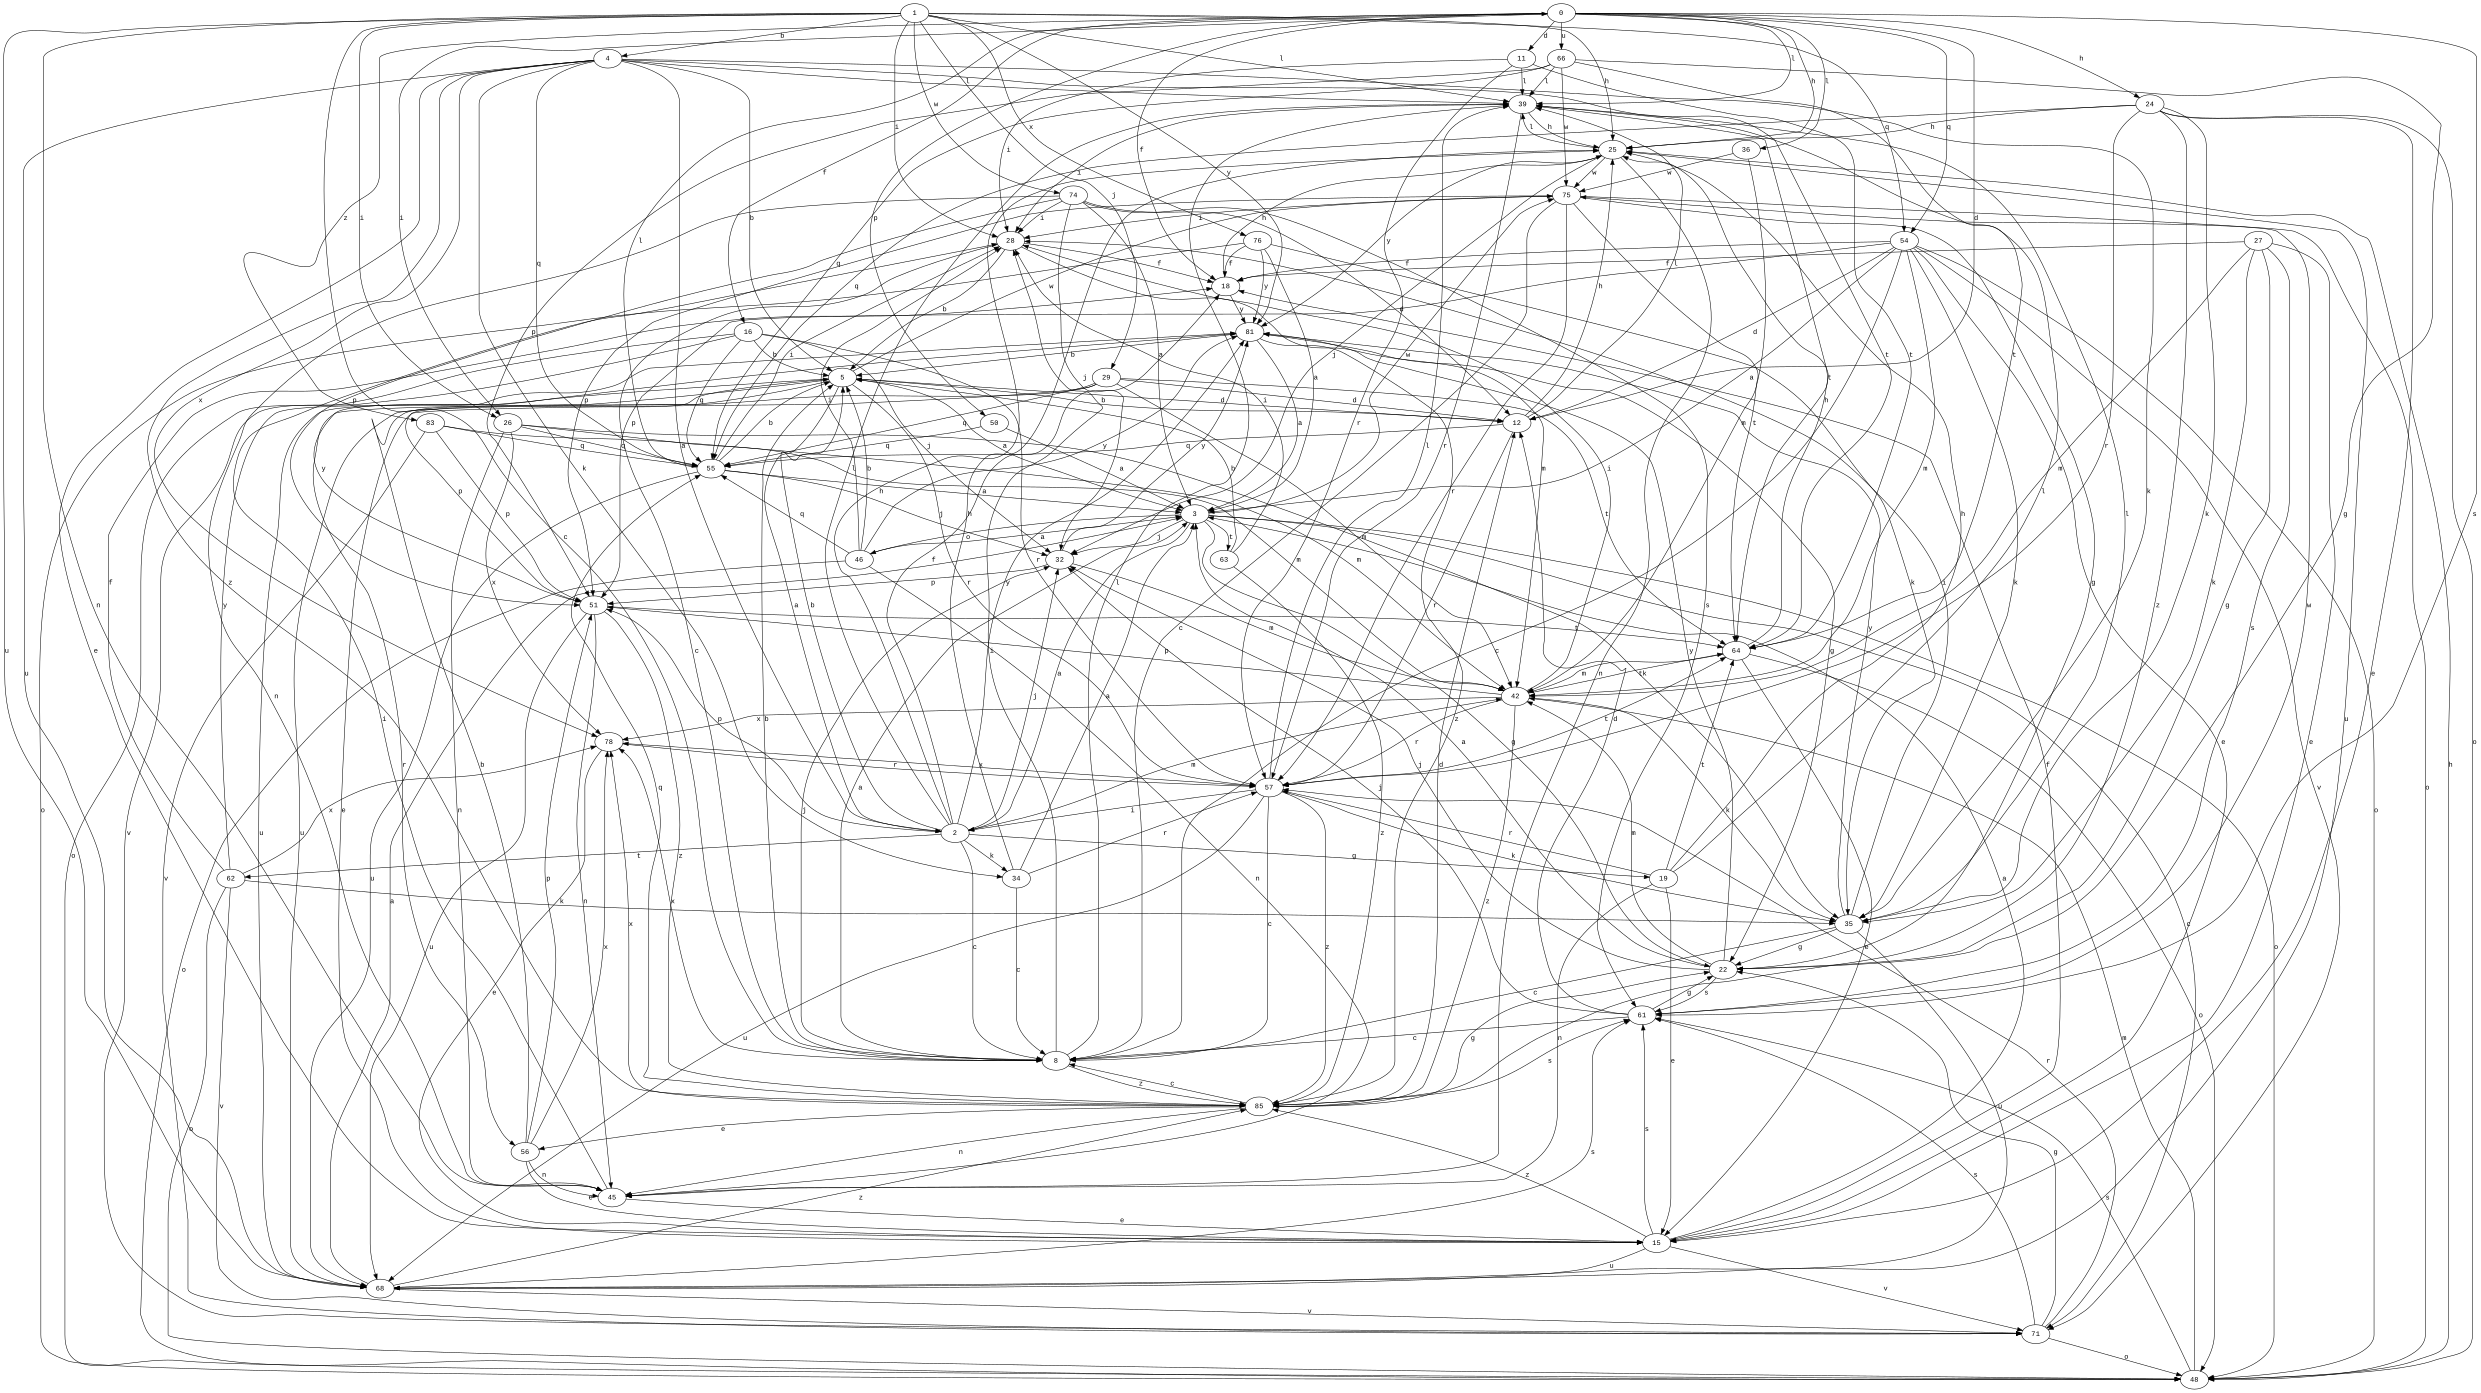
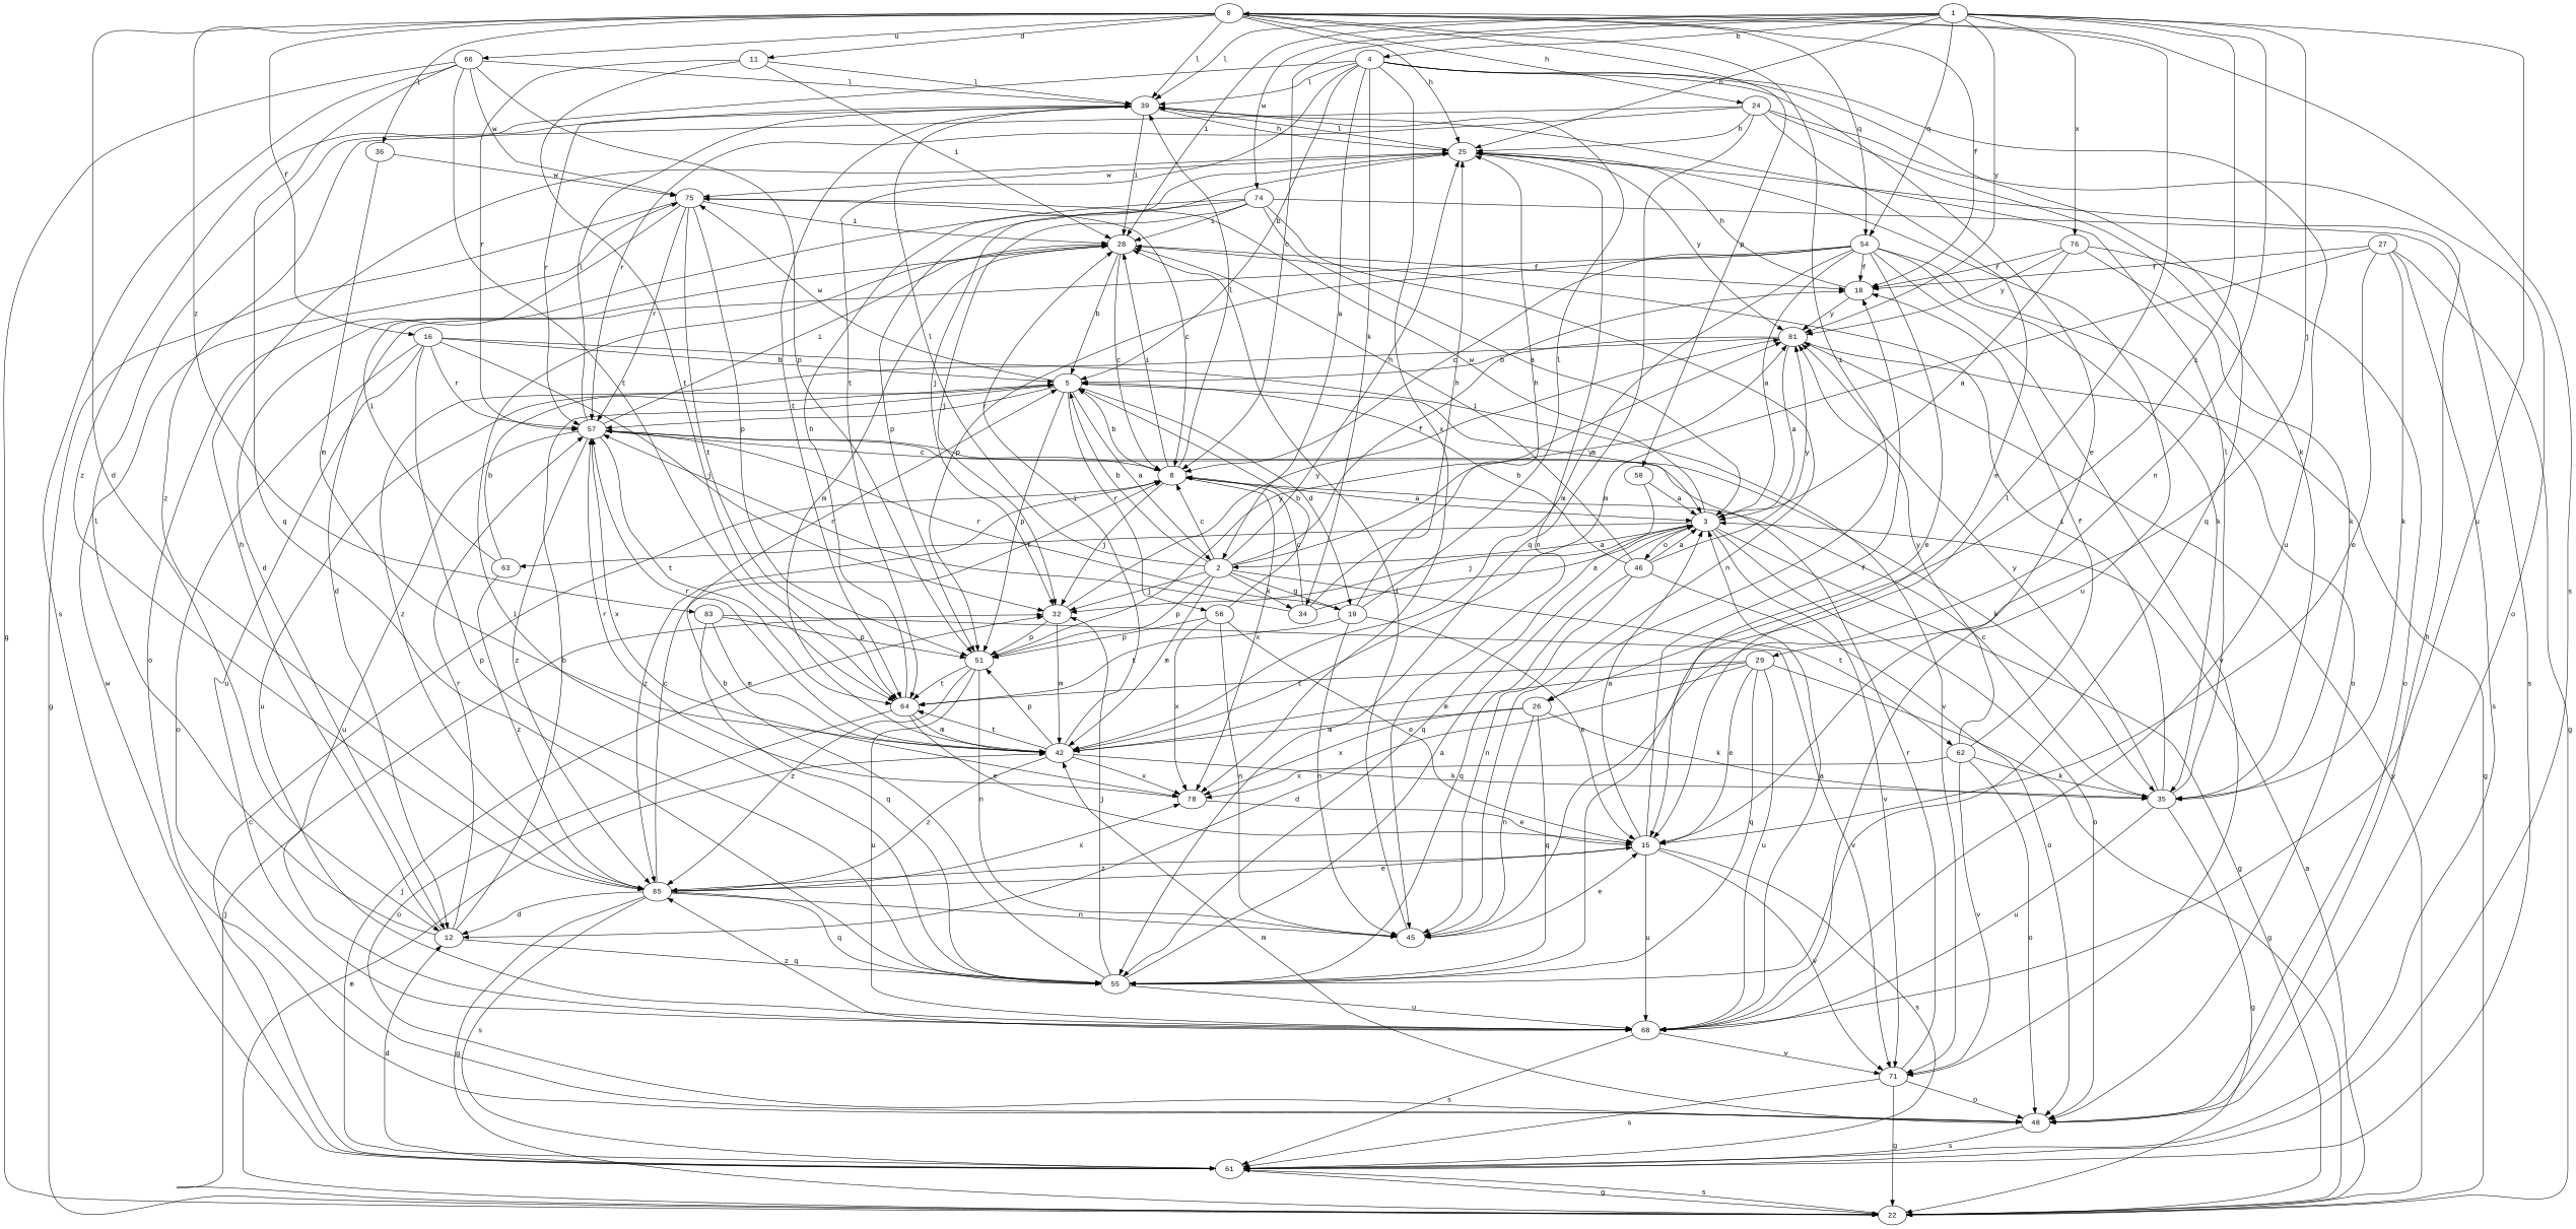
  strict digraph {
    fontname="Liberation Mono"
    node [fontname="Liberation Mono"]
    edge [fontname="Liberation Mono"]
    0
    11
    12
    16
    18
    24
    25
    26
    36
    39
    50
    54
    61
    66
    83
    28
    64
    57
    5
    55
    68
    32
    48
    71
    81
    15
    35
    85
    45
    75
    42
    78
    3
    8
    51
    22
    1
    4
    29
    74
    76
    2
    34
    27
    19
    62
    56
    46
    63
    0 -> 11 [label=d]
    0 -> 12 [label=d]
    0 -> 16 [label=f]
    0 -> 18 [label=f]
    0 -> 24 [label=h]
    0 -> 25 [label=h]
    0 -> 26 [label=i]
    0 -> 36 [label=l]
    0 -> 39 [label=l]
    0 -> 50 [label=p]
    0 -> 54 [label=q]
    0 -> 61 [label=s]
    0 -> 66 [label=u]
    0 -> 83 [label=z]
    11 -> 39 [label=l]
    11 -> 28 [label=i]
    11 -> 64 [label=t]
    11 -> 57 [label=r]
    12 -> 25 [label=h]
    12 -> 39 [label=l]
    12 -> 57 [label=r]
    12 -> 5 [label=b]
    12 -> 55 [label=q]
    16 -> 57 [label=r]
    16 -> 5 [label=b]
-   16 -> 55 [label=q]
+   16 -> 55 [label=p]
+   16 -> 68 [label=u]
    16 -> 32 [label=j]
    16 -> 48 [label=o]
    16 -> 71 [label=v]
    18 -> 25 [label=h]
    18 -> 81 [label=y]
    24 -> 25 [label=h]
    24 -> 57 [label=r]
    24 -> 55 [label=q]
    24 -> 48 [label=o]
    24 -> 15 [label=e]
    24 -> 35 [label=k]
    24 -> 85 [label=z]
    25 -> 39 [label=l]
    25 -> 68 [label=u]
    25 -> 32 [label=j]
    25 -> 81 [label=y]
    25 -> 45 [label=n]
    25 -> 75 [label=w]
    26 -> 55 [label=q]
    26 -> 35 [label=k]
    26 -> 45 [label=n]
    26 -> 42 [label=m]
    26 -> 78 [label=x]
    36 -> 75 [label=w]
    36 -> 42 [label=m]
    39 -> 25 [label=h]
    39 -> 28 [label=i]
    39 -> 64 [label=t]
    39 -> 57 [label=r]
    50 -> 55 [label=q]
    50 -> 3 [label=a]
    54 -> 12 [label=d]
    54 -> 18 [label=f]
    54 -> 48 [label=o]
    54 -> 71 [label=v]
    54 -> 15 [label=e]
    54 -> 35 [label=k]
    54 -> 42 [label=m]
    54 -> 3 [label=a]
    54 -> 8 [label=c]
    54 -> 51 [label=p]
    61 -> 12 [label=d]
    61 -> 32 [label=j]
    61 -> 75 [label=w]
    61 -> 8 [label=c]
    61 -> 22 [label=g]
    66 -> 39 [label=l]
+   66 -> 61 [label=s]
    66 -> 64 [label=t]
    66 -> 55 [label=q]
    66 -> 75 [label=w]
    66 -> 51 [label=p]
    66 -> 22 [label=g]
    83 -> 55 [label=q]
    83 -> 71 [label=v]
    83 -> 42 [label=m]
    83 -> 51 [label=p]
    28 -> 18 [label=f]
    28 -> 5 [label=b]
    28 -> 42 [label=m]
    28 -> 8 [label=c]
    64 -> 25 [label=h]
    64 -> 48 [label=o]
    64 -> 15 [label=e]
    64 -> 42 [label=m]
    57 -> 39 [label=l]
-   57 -> 2 [label=i]
+   57 -> 28 [label=i]
    57 -> 64 [label=t]
    57 -> 68 [label=u]
    57 -> 35 [label=k]
    57 -> 85 [label=z]
    57 -> 78 [label=x]
    57 -> 8 [label=c]
-   5 -> 12 [label=d]
+   5 -> 19 [label=d]
    5 -> 57 [label=r]
    5 -> 68 [label=u]
    5 -> 75 [label=w]
    5 -> 3 [label=a]
    5 -> 51 [label=p]
    5 -> 2 [label=a]
    5 -> 56 [label=r]
    55 -> 0 [label=l]
    55 -> 28 [label=i]
    55 -> 5 [label=b]
    55 -> 68 [label=u]
    55 -> 32 [label=j]
    55 -> 3 [label=a]
    68 -> 61 [label=s]
    68 -> 71 [label=v]
    68 -> 85 [label=z]
    68 -> 3 [label=a]
    32 -> 81 [label=y]
    32 -> 42 [label=m]
    32 -> 51 [label=p]
    48 -> 25 [label=h]
    48 -> 61 [label=s]
    48 -> 42 [label=m]
    71 -> 61 [label=s]
    71 -> 57 [label=r]
    71 -> 48 [label=o]
    71 -> 22 [label=g]
    81 -> 5 [label=b]
    81 -> 85 [label=z]
    81 -> 3 [label=a]
    81 -> 22 [label=g]
    15 -> 18 [label=f]
    15 -> 61 [label=s]
    15 -> 68 [label=u]
    15 -> 71 [label=v]
    15 -> 85 [label=z]
    15 -> 3 [label=a]
    35 -> 39 [label=l]
    35 -> 28 [label=i]
    35 -> 68 [label=u]
    35 -> 81 [label=y]
    35 -> 8 [label=c]
    35 -> 22 [label=g]
    85 -> 12 [label=d]
    85 -> 61 [label=s]
    85 -> 55 [label=q]
-   85 -> 56 [label=e]
+   85 -> 15 [label=e]
    85 -> 45 [label=n]
    85 -> 78 [label=x]
    85 -> 8 [label=c]
    85 -> 22 [label=g]
    45 -> 28 [label=i]
    45 -> 15 [label=e]
    75 -> 28 [label=i]
    75 -> 64 [label=t]
    75 -> 57 [label=r]
    75 -> 48 [label=o]
    75 -> 8 [label=c]
    75 -> 51 [label=p]
    75 -> 22 [label=g]
    42 -> 28 [label=i]
    42 -> 64 [label=t]
    42 -> 57 [label=r]
    42 -> 35 [label=k]
    42 -> 85 [label=z]
    42 -> 78 [label=x]
    42 -> 51 [label=p]
    78 -> 57 [label=r]
    78 -> 15 [label=e]
    3 -> 32 [label=j]
    3 -> 48 [label=o]
-   3 -> 71 [label=c]
+   3 -> 71 [label=v]
    3 -> 75 [label=w]
    3 -> 22 [label=g]
    3 -> 2 [label=a]
    3 -> 46 [label=o]
    3 -> 63 [label=t]
    8 -> 39 [label=l]
    8 -> 28 [label=i]
    8 -> 5 [label=b]
    8 -> 32 [label=j]
    8 -> 85 [label=z]
    8 -> 78 [label=x]
    8 -> 3 [label=a]
    51 -> 64 [label=t]
    51 -> 68 [label=u]
    51 -> 81 [label=y]
    51 -> 85 [label=z]
    51 -> 45 [label=n]
    22 -> 61 [label=s]
    22 -> 32 [label=j]
    22 -> 81 [label=y]
    22 -> 42 [label=m]
    22 -> 3 [label=a]
    1 -> 25 [label=h]
    1 -> 26 [label=i]
    1 -> 39 [label=l]
    1 -> 54 [label=q]
    1 -> 28 [label=i]
    1 -> 68 [label=u]
    1 -> 81 [label=y]
    1 -> 45 [label=n]
    1 -> 8 [label=c]
    1 -> 4 [label=b]
    1 -> 29 [label=j]
    1 -> 74 [label=w]
    1 -> 76 [label=x]
    4 -> 39 [label=l]
    4 -> 64 [label=t]
    4 -> 5 [label=b]
    4 -> 55 [label=q]
    4 -> 68 [label=u]
    4 -> 15 [label=e]
-   4 -> 35 [label=k]
    4 -> 85 [label=z]
    4 -> 78 [label=x]
    4 -> 2 [label=a]
    4 -> 34 [label=k]
    29 -> 12 [label=d]
    29 -> 64 [label=t]
    29 -> 55 [label=q]
    29 -> 68 [label=u]
    29 -> 15 [label=e]
    29 -> 42 [label=m]
+   29 -> 22 [label=g]
    74 -> 12 [label=d]
    74 -> 61 [label=s]
    74 -> 28 [label=i]
    74 -> 32 [label=j]
    74 -> 45 [label=n]
    74 -> 3 [label=a]
    74 -> 51 [label=p]
    76 -> 18 [label=f]
    76 -> 48 [label=o]
    76 -> 81 [label=y]
    76 -> 35 [label=k]
    76 -> 3 [label=a]
    2 -> 18 [label=f]
    2 -> 25 [label=h]
    2 -> 39 [label=l]
    2 -> 5 [label=b]
    2 -> 32 [label=j]
    2 -> 81 [label=y]
    2 -> 42 [label=m]
    2 -> 8 [label=c]
    2 -> 51 [label=p]
    2 -> 34 [label=k]
    2 -> 19 [label=g]
    2 -> 62 [label=t]
    34 -> 25 [label=h]
    34 -> 57 [label=r]
    34 -> 3 [label=a]
    34 -> 8 [label=c]
    27 -> 18 [label=f]
    27 -> 61 [label=s]
    27 -> 15 [label=e]
    27 -> 35 [label=k]
    27 -> 42 [label=m]
    27 -> 22 [label=g]
    19 -> 25 [label=h]
    19 -> 39 [label=l]
    19 -> 64 [label=t]
    19 -> 57 [label=r]
    19 -> 15 [label=e]
    19 -> 45 [label=n]
    62 -> 18 [label=f]
    62 -> 48 [label=o]
    62 -> 71 [label=v]
    62 -> 81 [label=y]
    62 -> 35 [label=k]
    62 -> 78 [label=x]
    56 -> 5 [label=b]
    56 -> 15 [label=e]
    56 -> 45 [label=n]
    56 -> 78 [label=x]
    56 -> 51 [label=p]
    46 -> 28 [label=i]
    46 -> 5 [label=b]
    46 -> 55 [label=q]
    46 -> 48 [label=o]
    46 -> 81 [label=y]
    46 -> 45 [label=n]
    46 -> 3 [label=a]
    63 -> 28 [label=i]
    63 -> 5 [label=b]
    63 -> 85 [label=z]
  }
